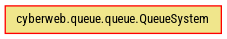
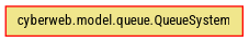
  digraph {
    rankdir=LR
    fontname="Roboto Condensed"
-   n1 [color=red fillcolor=khaki fontname="Roboto Condensed" fontsize=10 height=0.2 label="cyberweb.queue.queue.QueueSystem" shape=record style=filled width=0.4]
+   n1 [color=red fillcolor=khaki fontname="Roboto Condensed" fontsize=10 height=0.2 label="cyberweb.model.queue.QueueSystem" shape=record style=filled width=0.4]
  }
